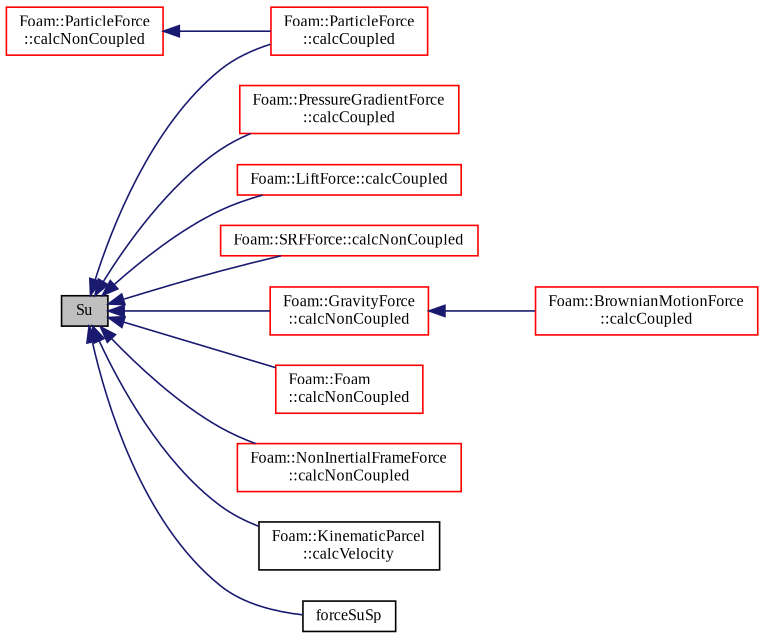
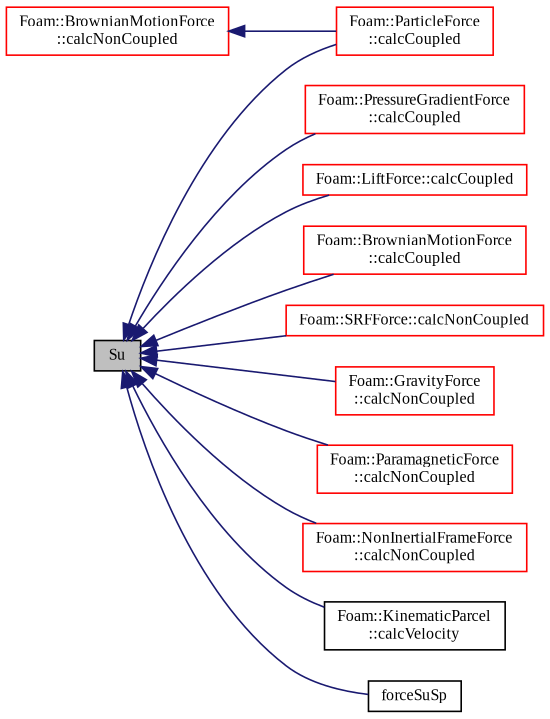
  digraph {
    fontname="Liberation Serif"
    rankdir=LR
    node [color=red fontname="Liberation Serif" fontsize=10 shape=record]
    edge [color=midnightblue dir=back fontname="Liberation Serif" fontsize=10 labelfontname=FreeSans labelfontsize=10 style=solid]
    n1 [color=black fillcolor=grey75 fontcolor=black height=0.2 label=Su style=filled width=0.4]
    n2 [height=0.2 label="Foam::PressureGradientForce\l::calcCoupled" width=0.4]
    n3 [height=0.2 label="Foam::LiftForce::calcCoupled" width=0.4]
    n4 [height=0.2 label="Foam::BrownianMotionForce\l::calcCoupled" width=0.4]
    n5 [height=0.2 label="Foam::ParticleForce\l::calcCoupled" width=0.4]
    n6 [height=0.2 label="Foam::SRFForce::calcNonCoupled" width=0.4]
    n7 [height=0.2 label="Foam::GravityForce\l::calcNonCoupled" width=0.4]
-   n8 [height=0.2 label="Foam::Foam\l::calcNonCoupled" width=0.4]
+   n8 [height=0.2 label="Foam::ParamagneticForce\l::calcNonCoupled" width=0.4]
    n9 [height=0.2 label="Foam::NonInertialFrameForce\l::calcNonCoupled" width=0.4]
    n10 [color=black height=0.2 label="Foam::KinematicParcel\l::calcVelocity" width=0.4]
    n11 [color=black height=0.2 label=forceSuSp width=0.4]
-   n12 [height=0.2 label="Foam::ParticleForce\l::calcNonCoupled" width=0.4]
+   n12 [height=0.2 label="Foam::BrownianMotionForce\l::calcNonCoupled" width=0.4]
    n1 -> n2
    n1 -> n3
-   n7 -> n4
+   n1 -> n4
    n1 -> n5
    n1 -> n6
    n1 -> n7
    n1 -> n8
    n1 -> n9
    n1 -> n10
    n1 -> n11
    n12 -> n5
  }
